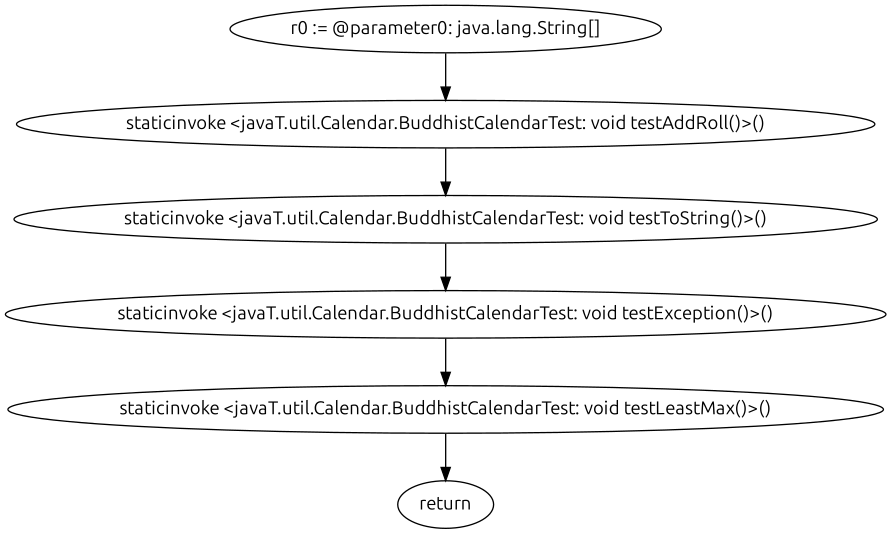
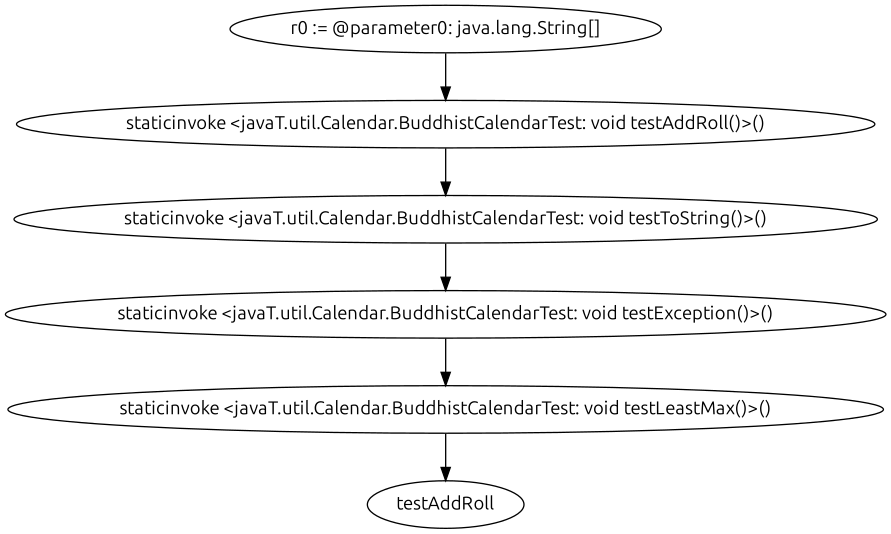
  digraph {
    fontname=Ubuntu
    node [fontname=Ubuntu]
    edge [fontname=Ubuntu]
    "r0 := @parameter0: java.lang.String[]"
    "staticinvoke <javaT.util.Calendar.BuddhistCalendarTest: void testAddRoll()>()"
    "staticinvoke <javaT.util.Calendar.BuddhistCalendarTest: void testToString()>()"
    "staticinvoke <javaT.util.Calendar.BuddhistCalendarTest: void testException()>()"
    "staticinvoke <javaT.util.Calendar.BuddhistCalendarTest: void testLeastMax()>()"
-   return
+   return [label=testAddRoll]
    "r0 := @parameter0: java.lang.String[]" -> "staticinvoke <javaT.util.Calendar.BuddhistCalendarTest: void testAddRoll()>()"
    "staticinvoke <javaT.util.Calendar.BuddhistCalendarTest: void testAddRoll()>()" -> "staticinvoke <javaT.util.Calendar.BuddhistCalendarTest: void testToString()>()"
    "staticinvoke <javaT.util.Calendar.BuddhistCalendarTest: void testToString()>()" -> "staticinvoke <javaT.util.Calendar.BuddhistCalendarTest: void testException()>()"
    "staticinvoke <javaT.util.Calendar.BuddhistCalendarTest: void testException()>()" -> "staticinvoke <javaT.util.Calendar.BuddhistCalendarTest: void testLeastMax()>()"
    "staticinvoke <javaT.util.Calendar.BuddhistCalendarTest: void testLeastMax()>()" -> return
  }
